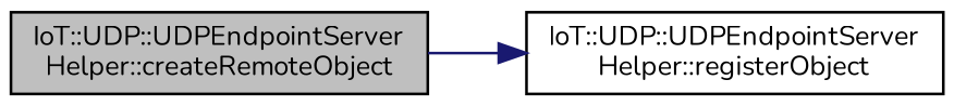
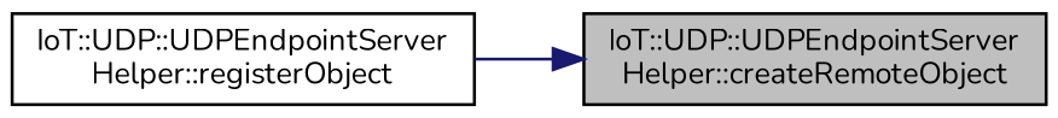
  digraph {
    rankdir=RL
    fontname=Nunito
    node [color=black fontname=Nunito fontsize=10 shape=record style=filled]
    n1 [fillcolor=grey75 fontcolor=black height=0.2 label="IoT::UDP::UDPEndpointServer\lHelper::createRemoteObject" width=0.4]
    n2 [fillcolor=white height=0.2 label="IoT::UDP::UDPEndpointServer\lHelper::registerObject" width=0.4]
-   n2 -> n1 [color=midnightblue dir=back fontname=Nunito fontsize=10 labelfontname=Helvetica labelfontsize=10 style=solid]
+   n1 -> n2 [color=midnightblue dir=back fontname=Nunito fontsize=10 labelfontname=Helvetica labelfontsize=10 style=solid]
  }
